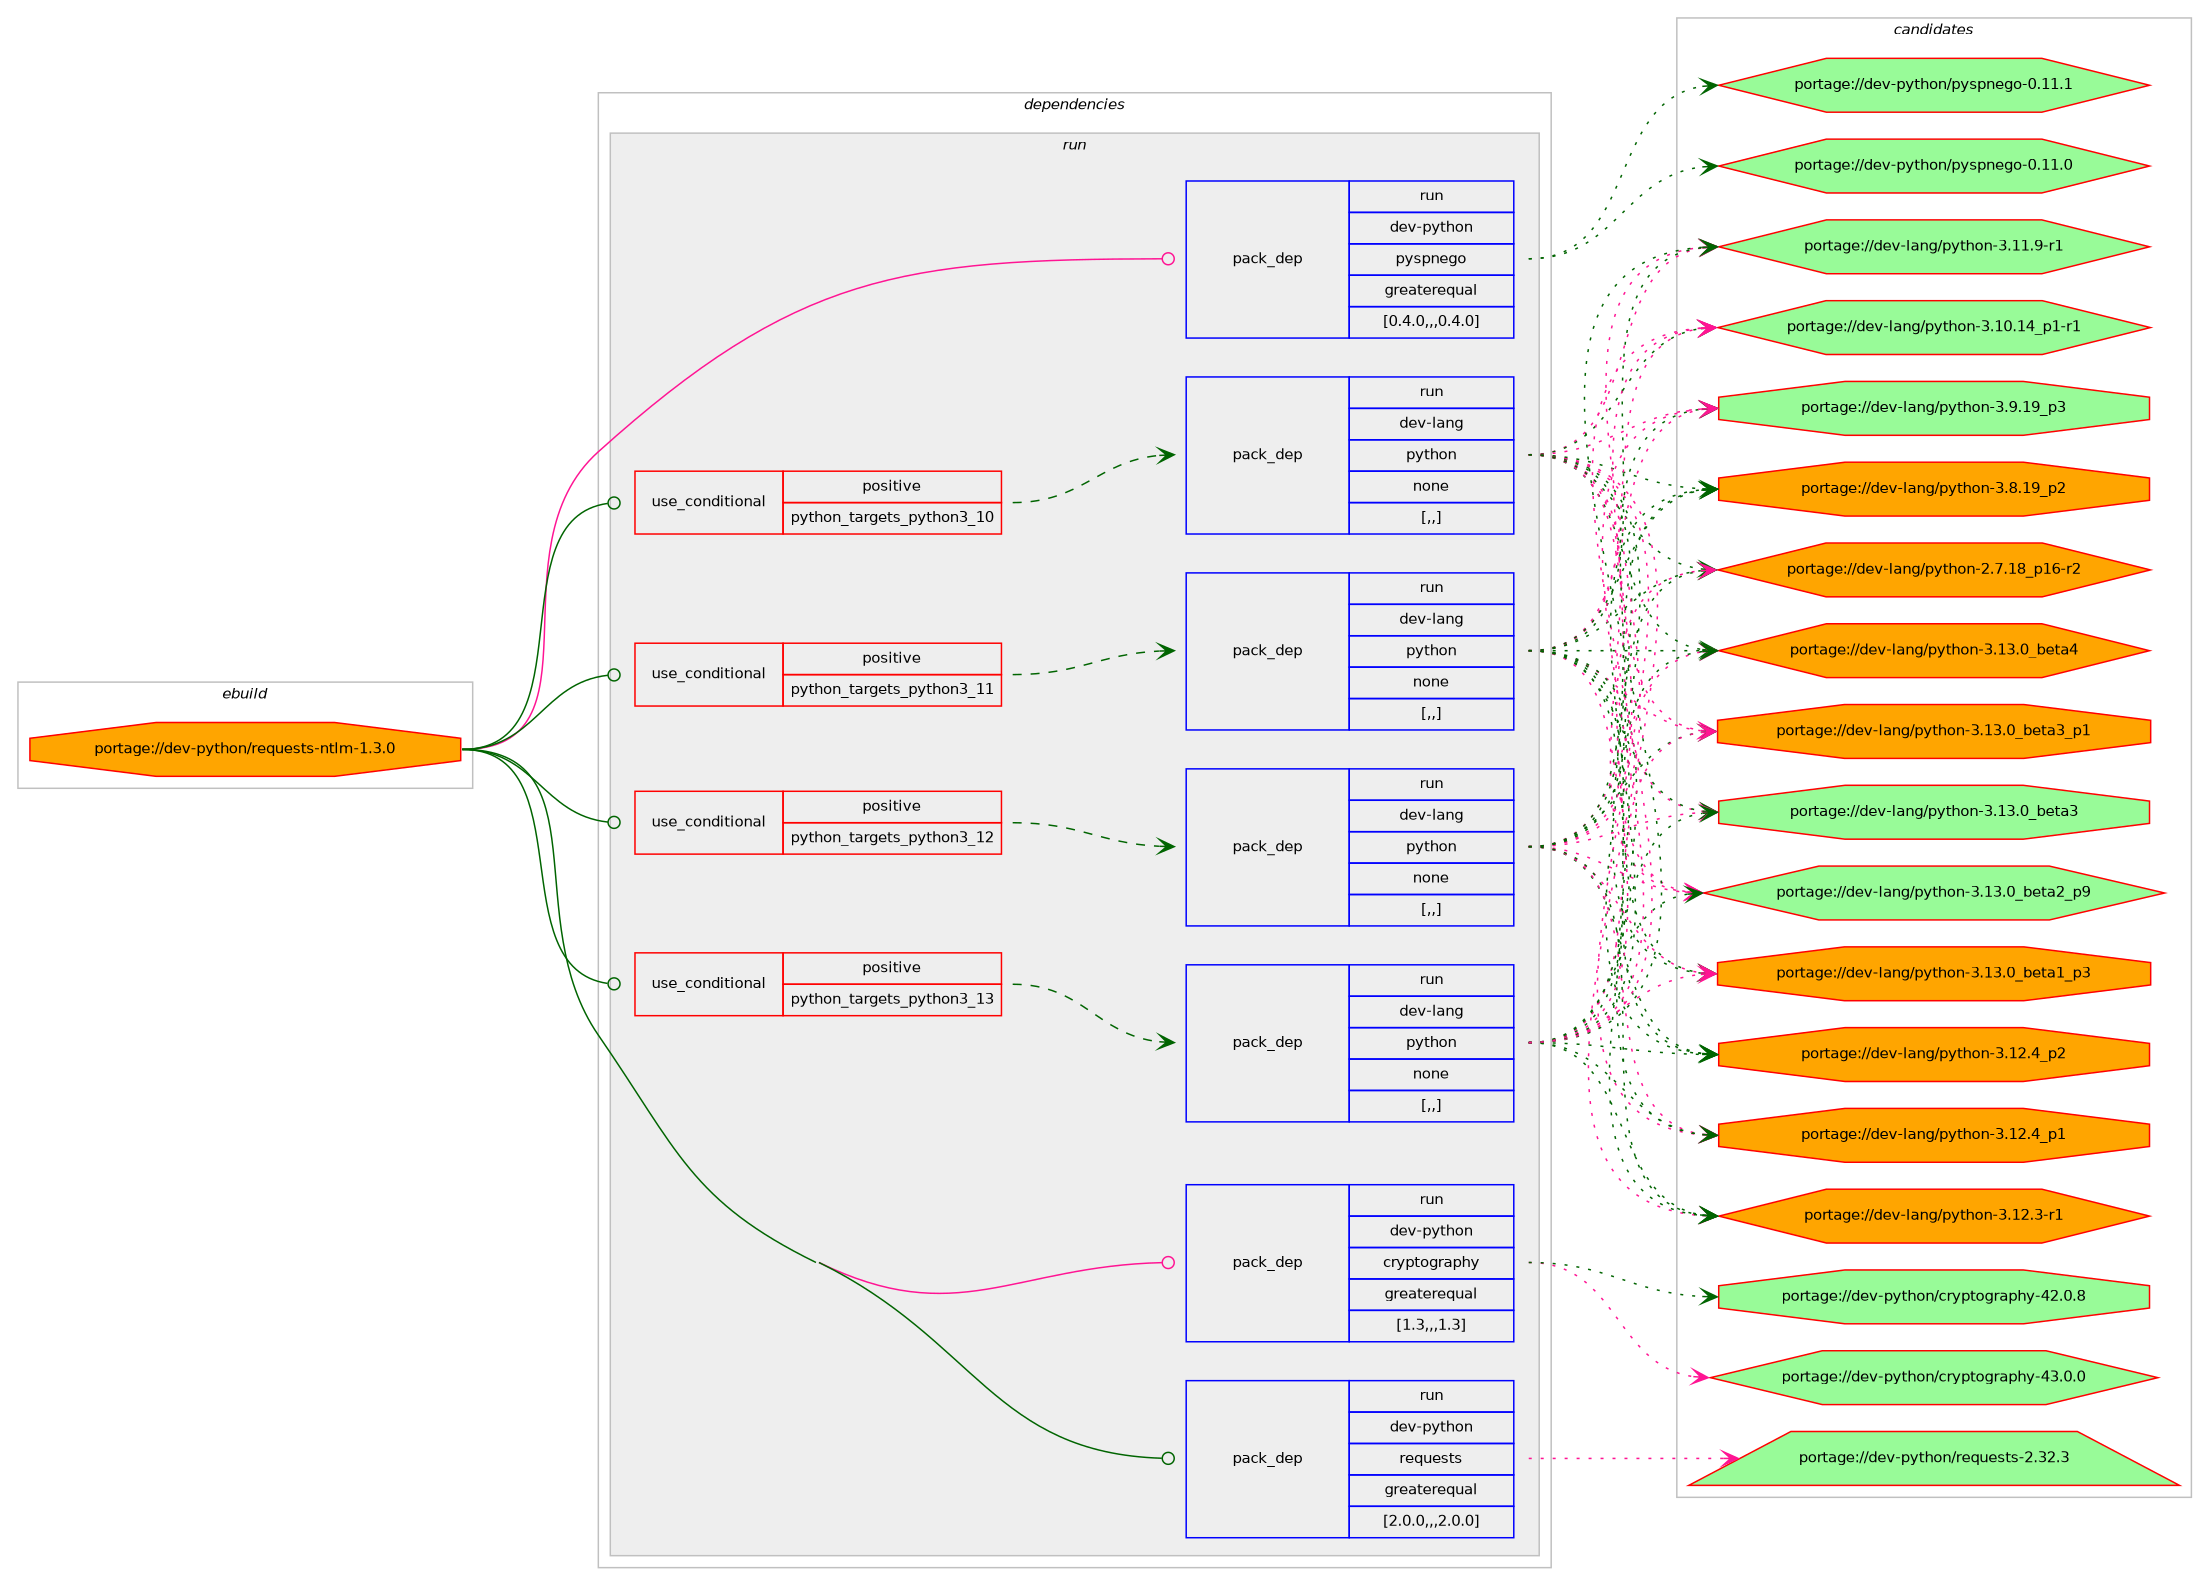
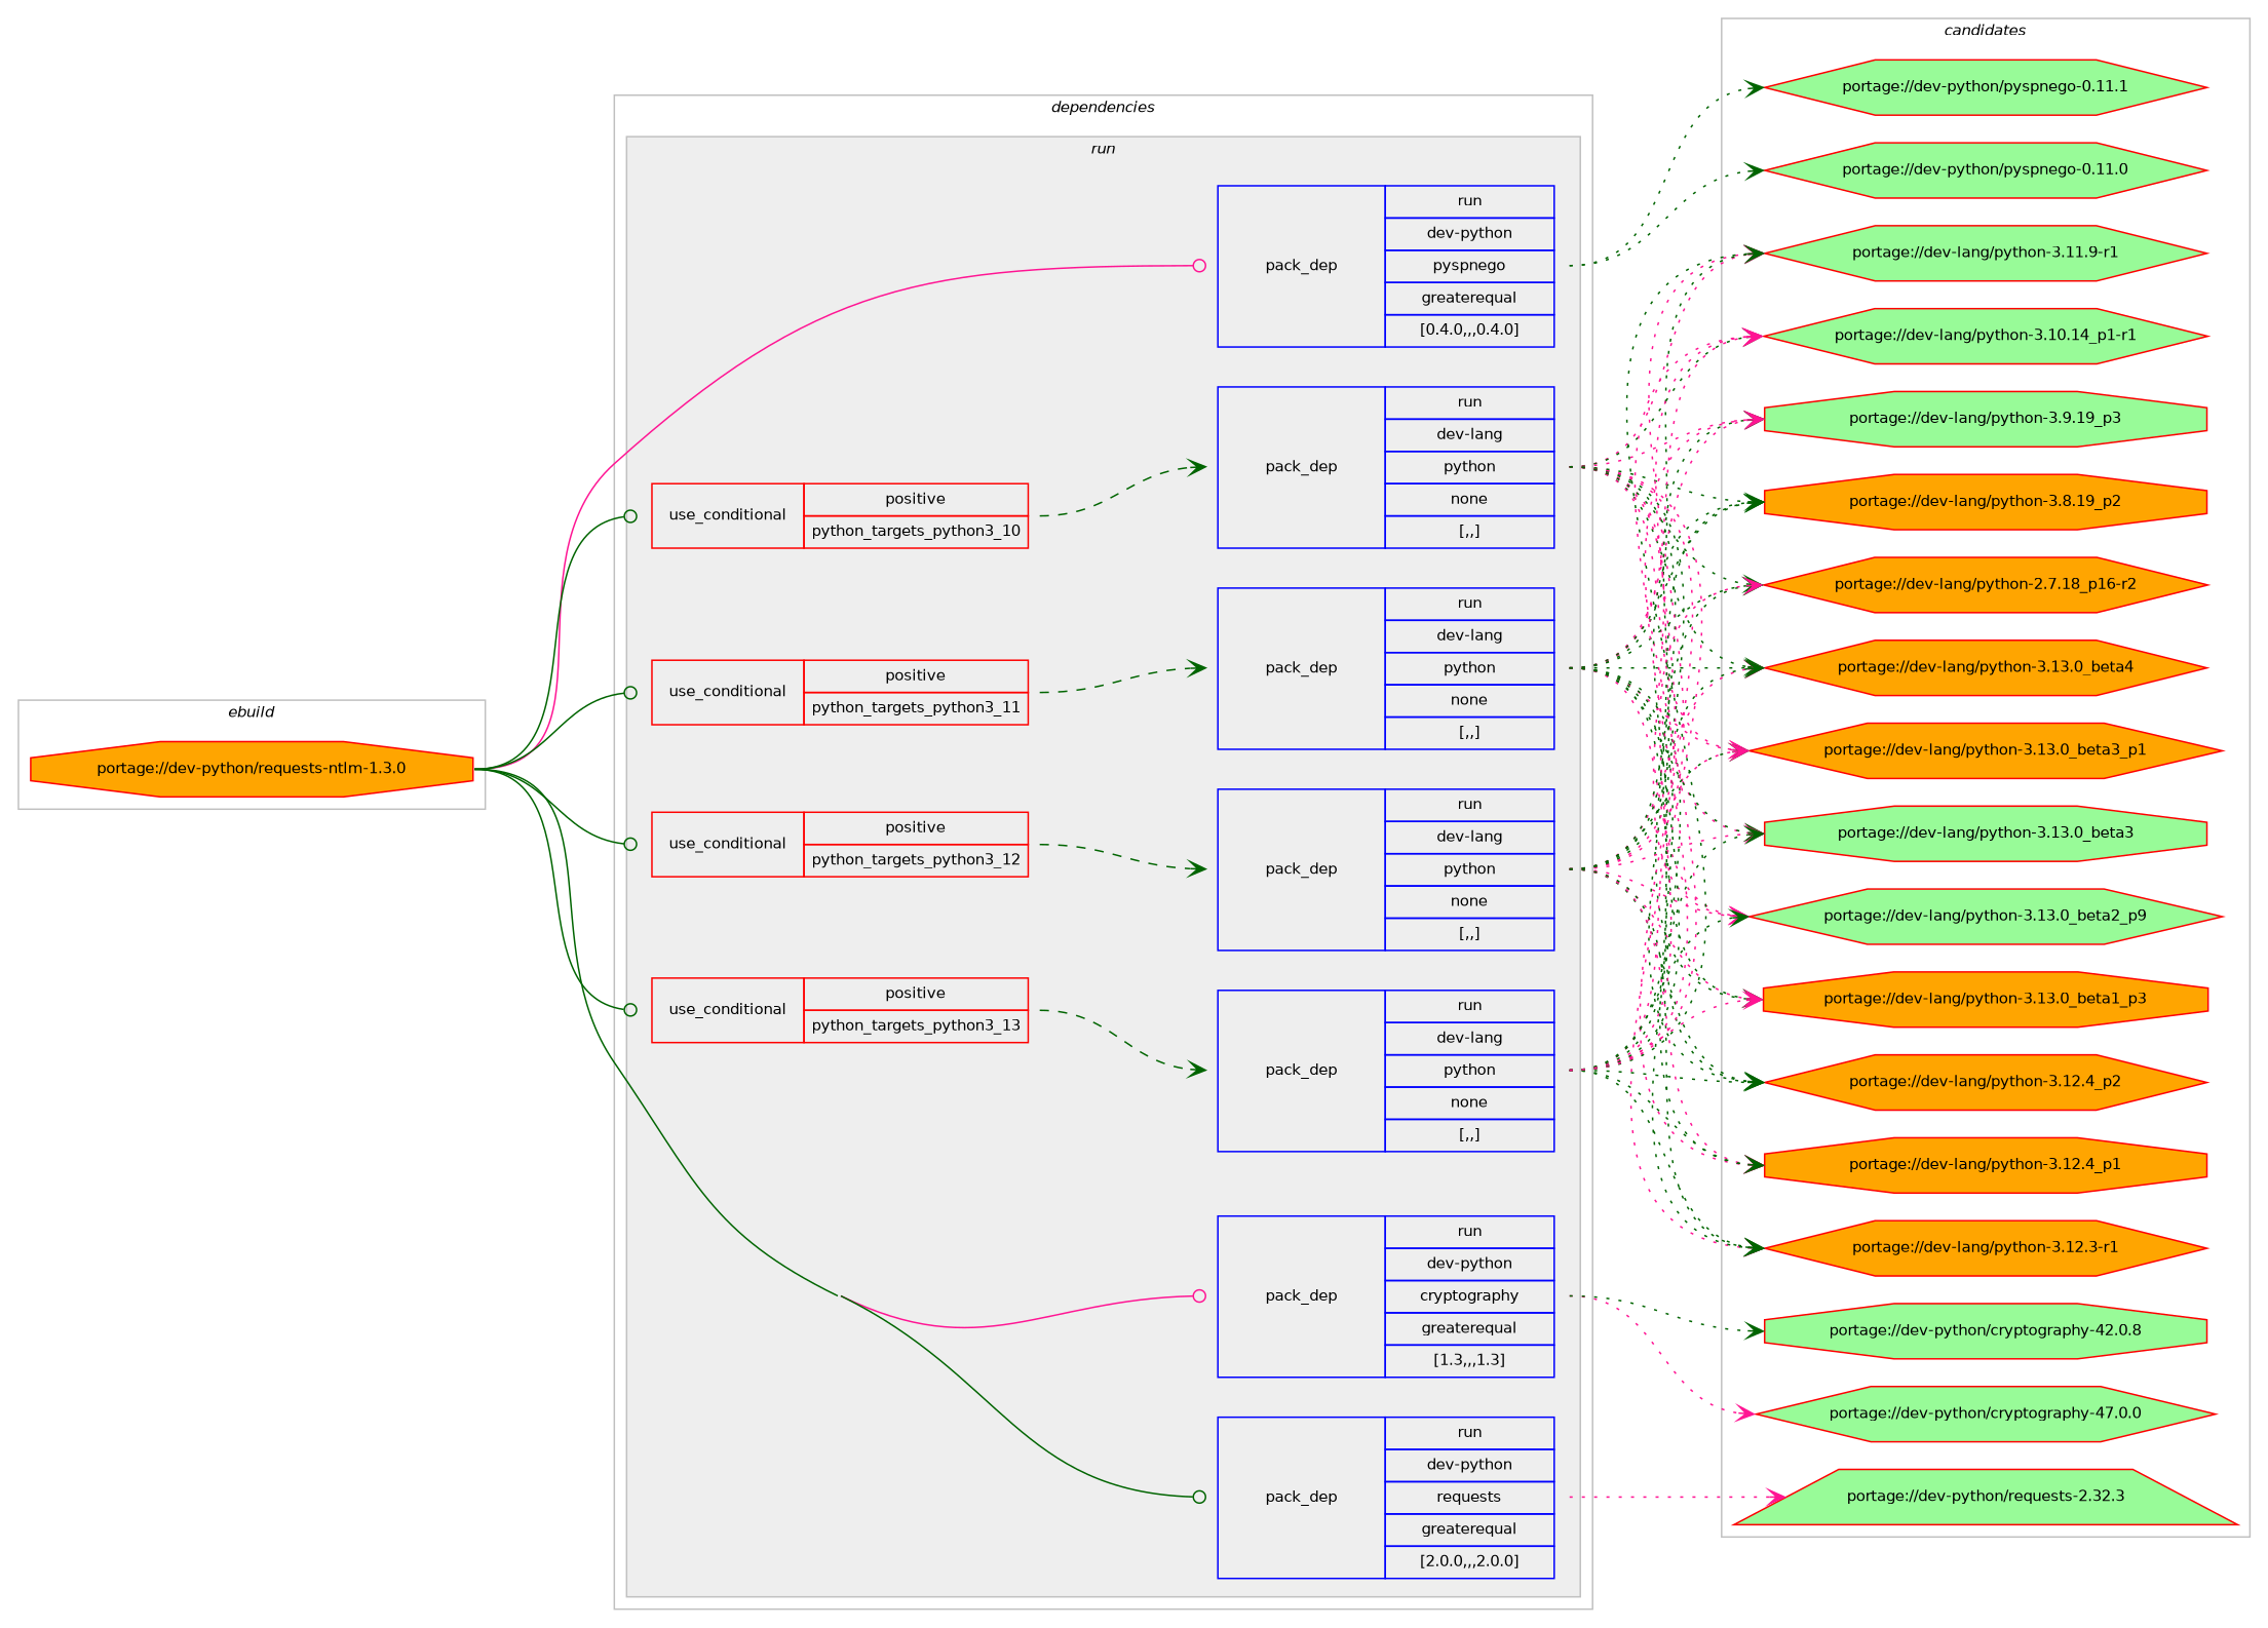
  digraph {
    compound=true
    concentrate=true
    fontname="DejaVu Sans"
    fontsize=10
    newrank=true
    rankdir=LR
    ranksep=1.5
    node [color=red fontname="DejaVu Sans" fontsize=10 shape=none style=filled]
    edge [arrowhead=vee color=darkgreen fontname="DejaVu Sans" headport=w style=dotted tailport=e weight=100]
    n1 [fillcolor=orange label="portage://dev-python/requests-ntlm-1.3.0" shape=octagon width=4]
    n2 [color=blue label=<<TABLE BORDER="0" CELLBORDER="1" CELLSPACING="0" CELLPADDING="4" WIDTH="220"><TR><TD ROWSPAN="6" CELLPADDING="30">pack_dep</TD></TR><TR><TD WIDTH="110">run</TD></TR><TR><TD>dev-python</TD></TR><TR><TD>pyspnego</TD></TR><TR><TD>greaterequal</TD></TR><TR><TD>[0.4.0,,,0.4.0]</TD></TR></TABLE>> style=""]
    n3 [color=blue label=<<TABLE BORDER="0" CELLBORDER="1" CELLSPACING="0" CELLPADDING="4" WIDTH="220"><TR><TD ROWSPAN="6" CELLPADDING="30">pack_dep</TD></TR><TR><TD WIDTH="110">run</TD></TR><TR><TD>dev-lang</TD></TR><TR><TD>python</TD></TR><TR><TD>none</TD></TR><TR><TD>[,,]</TD></TR></TABLE>> style=""]
    n4 [label=<<TABLE BORDER="0" CELLBORDER="1" CELLSPACING="0" CELLPADDING="4"><TR><TD ROWSPAN="3" CELLPADDING="10">use_conditional</TD></TR><TR><TD>positive</TD></TR><TR><TD>python_targets_python3_10</TD></TR></TABLE>> style=""]
    n5 [color=blue label=<<TABLE BORDER="0" CELLBORDER="1" CELLSPACING="0" CELLPADDING="4" WIDTH="220"><TR><TD ROWSPAN="6" CELLPADDING="30">pack_dep</TD></TR><TR><TD WIDTH="110">run</TD></TR><TR><TD>dev-lang</TD></TR><TR><TD>python</TD></TR><TR><TD>none</TD></TR><TR><TD>[,,]</TD></TR></TABLE>> style=""]
    n6 [label=<<TABLE BORDER="0" CELLBORDER="1" CELLSPACING="0" CELLPADDING="4"><TR><TD ROWSPAN="3" CELLPADDING="10">use_conditional</TD></TR><TR><TD>positive</TD></TR><TR><TD>python_targets_python3_11</TD></TR></TABLE>> style=""]
    n7 [color=blue label=<<TABLE BORDER="0" CELLBORDER="1" CELLSPACING="0" CELLPADDING="4" WIDTH="220"><TR><TD ROWSPAN="6" CELLPADDING="30">pack_dep</TD></TR><TR><TD WIDTH="110">run</TD></TR><TR><TD>dev-lang</TD></TR><TR><TD>python</TD></TR><TR><TD>none</TD></TR><TR><TD>[,,]</TD></TR></TABLE>> style=""]
    n8 [label=<<TABLE BORDER="0" CELLBORDER="1" CELLSPACING="0" CELLPADDING="4"><TR><TD ROWSPAN="3" CELLPADDING="10">use_conditional</TD></TR><TR><TD>positive</TD></TR><TR><TD>python_targets_python3_12</TD></TR></TABLE>> style=""]
    n9 [color=blue label=<<TABLE BORDER="0" CELLBORDER="1" CELLSPACING="0" CELLPADDING="4" WIDTH="220"><TR><TD ROWSPAN="6" CELLPADDING="30">pack_dep</TD></TR><TR><TD WIDTH="110">run</TD></TR><TR><TD>dev-lang</TD></TR><TR><TD>python</TD></TR><TR><TD>none</TD></TR><TR><TD>[,,]</TD></TR></TABLE>> style=""]
    n10 [label=<<TABLE BORDER="0" CELLBORDER="1" CELLSPACING="0" CELLPADDING="4"><TR><TD ROWSPAN="3" CELLPADDING="10">use_conditional</TD></TR><TR><TD>positive</TD></TR><TR><TD>python_targets_python3_13</TD></TR></TABLE>> style=""]
    n11 [color=blue label=<<TABLE BORDER="0" CELLBORDER="1" CELLSPACING="0" CELLPADDING="4" WIDTH="220"><TR><TD ROWSPAN="6" CELLPADDING="30">pack_dep</TD></TR><TR><TD WIDTH="110">run</TD></TR><TR><TD>dev-python</TD></TR><TR><TD>cryptography</TD></TR><TR><TD>greaterequal</TD></TR><TR><TD>[1.3,,,1.3]</TD></TR></TABLE>> style=""]
    n12 [color=blue label=<<TABLE BORDER="0" CELLBORDER="1" CELLSPACING="0" CELLPADDING="4" WIDTH="220"><TR><TD ROWSPAN="6" CELLPADDING="30">pack_dep</TD></TR><TR><TD WIDTH="110">run</TD></TR><TR><TD>dev-python</TD></TR><TR><TD>requests</TD></TR><TR><TD>greaterequal</TD></TR><TR><TD>[2.0.0,,,2.0.0]</TD></TR></TABLE>> style=""]
    n13 [fillcolor=orange label="portage://dev-lang/python-3.13.0_beta4" shape=hexagon width=4]
-   n14 [fillcolor=orange label="portage://dev-lang/python-3.13.0_beta3_p1" shape=octagon width=4]
+   n14 [fillcolor=orange label="portage://dev-lang/python-3.13.0_beta3_p1" shape=hexagon width=4]
    n15 [fillcolor=palegreen label="portage://dev-lang/python-3.13.0_beta3" shape=octagon width=4]
    n16 [fillcolor=palegreen label="portage://dev-lang/python-3.13.0_beta2_p9" shape=hexagon width=4]
    n17 [fillcolor=orange label="portage://dev-lang/python-3.13.0_beta1_p3" shape=octagon width=4]
-   n18 [fillcolor=orange label="portage://dev-lang/python-3.12.4_p2" shape=octagon width=4]
+   n18 [fillcolor=orange label="portage://dev-lang/python-3.12.4_p2" shape=hexagon width=4]
    n19 [fillcolor=orange label="portage://dev-lang/python-3.12.4_p1" shape=octagon width=4]
    n20 [fillcolor=orange label="portage://dev-lang/python-3.12.3-r1" shape=hexagon width=4]
    n21 [fillcolor=palegreen label="portage://dev-lang/python-3.11.9-r1" shape=hexagon width=4]
    n22 [fillcolor=palegreen label="portage://dev-lang/python-3.10.14_p1-r1" shape=hexagon width=4]
    n23 [fillcolor=palegreen label="portage://dev-lang/python-3.9.19_p3" shape=octagon width=4]
    n24 [fillcolor=orange label="portage://dev-lang/python-3.8.19_p2" shape=octagon width=4]
    n25 [fillcolor=orange label="portage://dev-lang/python-2.7.18_p16-r2" shape=hexagon width=4]
-   n26 [fillcolor=palegreen label="portage://dev-python/cryptography-43.0.0" shape=hexagon width=4]
+   n26 [fillcolor=palegreen label="portage://dev-python/cryptography-47.0.0" shape=hexagon width=4]
    n27 [fillcolor=palegreen label="portage://dev-python/cryptography-42.0.8" shape=octagon width=4]
    n28 [fillcolor=palegreen label="portage://dev-python/pyspnego-0.11.1" shape=hexagon width=4]
    n29 [fillcolor=palegreen label="portage://dev-python/pyspnego-0.11.0" shape=hexagon width=4]
    n30 [fillcolor=palegreen label="portage://dev-python/requests-2.32.3" shape=trapezium width=4]
    subgraph cluster_1 {
      color=gray
      label=<<i>dependencies</i>>
      subgraph cluster_2 {
        color=gray
        fillcolor="#eeeeee"
        label=<<i>compile</i>>
        style=filled
      }
      subgraph cluster_3 {
        color=gray
        fillcolor="#eeeeee"
        label=<<i>compile and run</i>>
        style=filled
      }
      subgraph cluster_4 {
        color=gray
        fillcolor="#eeeeee"
        label=<<i>run</i>>
        style=filled
        subgraph sub_5 {
          color=gray
          fillcolor="#eeeeee"
          label=<<i>run</i>>
          style=filled
          n2
        }
        subgraph sub_6 {
          color=gray
          fillcolor="#eeeeee"
          label=<<i>run</i>>
          style=filled
          n4
          subgraph sub_7 {
            color=gray
            fillcolor="#eeeeee"
            label=<<i>run</i>>
            style=filled
            n3
          }
        }
        subgraph sub_8 {
          color=gray
          fillcolor="#eeeeee"
          label=<<i>run</i>>
          style=filled
          n6
          subgraph sub_9 {
            color=gray
            fillcolor="#eeeeee"
            label=<<i>run</i>>
            style=filled
            n5
          }
        }
        subgraph sub_10 {
          color=gray
          fillcolor="#eeeeee"
          label=<<i>run</i>>
          style=filled
          n8
          subgraph sub_11 {
            color=gray
            fillcolor="#eeeeee"
            label=<<i>run</i>>
            style=filled
            n7
          }
        }
        subgraph sub_12 {
          color=gray
          fillcolor="#eeeeee"
          label=<<i>run</i>>
          style=filled
          n10
          subgraph sub_13 {
            color=gray
            fillcolor="#eeeeee"
            label=<<i>run</i>>
            style=filled
            n9
          }
        }
        subgraph sub_14 {
          color=gray
          fillcolor="#eeeeee"
          label=<<i>run</i>>
          style=filled
          n11
        }
        subgraph sub_15 {
          color=gray
          fillcolor="#eeeeee"
          label=<<i>run</i>>
          style=filled
          n12
        }
      }
    }
    subgraph cluster_16 {
      color=gray
      label=<<i>ebuild</i>>
      n1
    }
    subgraph cluster_17 {
      color=gray
      label=<<i>candidates</i>>
      rank=same
      subgraph sub_18 {
        color=black
        label=<<i>candidates</i>>
        nodesep=1
        rank=same
        n13
        n14
        n15
        n16
        n17
        n18
        n19
        n20
        n21
        n22
        n23
        n24
        n25
      }
      subgraph sub_19 {
        color=black
        label=<<i>candidates</i>>
        nodesep=1
        rank=same
        n13
        n14
        n15
        n16
        n17
        n18
        n19
        n20
        n21
        n22
        n23
        n24
        n25
      }
      subgraph sub_20 {
        color=black
        label=<<i>candidates</i>>
        nodesep=1
        rank=same
        n13
        n14
        n15
        n16
        n17
        n18
        n19
        n20
        n21
        n22
        n23
        n24
        n25
      }
      subgraph sub_21 {
        color=black
        label=<<i>candidates</i>>
        nodesep=1
        rank=same
        n13
        n14
        n15
        n16
        n17
        n18
        n19
        n20
        n21
        n22
        n23
        n24
        n25
      }
      subgraph sub_22 {
        color=black
        label=<<i>candidates</i>>
        nodesep=1
        rank=same
        n26
        n27
      }
      subgraph sub_23 {
        color=black
        label=<<i>candidates</i>>
        nodesep=1
        rank=same
        n28
        n29
      }
      subgraph sub_24 {
        color=black
        label=<<i>candidates</i>>
        nodesep=1
        rank=same
        n30
      }
    }
    n1 -> n2 [arrowhead=odot color=deeppink style=solid weight=20]
    n1 -> n4 [arrowhead=odot style=solid weight=20]
    n1 -> n6 [arrowhead=odot style=solid weight=20]
    n1 -> n8 [arrowhead=odot style=solid weight=20]
    n1 -> n10 [arrowhead=odot style=solid weight=20]
    n1 -> n11 [arrowhead=odot color=deeppink style=solid weight=20]
    n1 -> n12 [arrowhead=odot style=solid weight=20]
    n2 -> n28
    n2 -> n29
    n3 -> n13
    n3 -> n14 [color=deeppink]
    n3 -> n15 [color=deeppink]
    n3 -> n16 [color=deeppink]
    n3 -> n17
    n3 -> n18
    n3 -> n19 [color=deeppink]
    n3 -> n20 [color=deeppink]
    n3 -> n21 [color=deeppink]
    n3 -> n22
    n3 -> n23 [color=deeppink]
    n3 -> n24
    n3 -> n25
    n4 -> n3 [style=dashed weight=20]
    n5 -> n13
    n5 -> n14 [color=deeppink]
    n5 -> n15
    n5 -> n16 [color=deeppink]
    n5 -> n17
    n5 -> n18
    n5 -> n19
    n5 -> n20
    n5 -> n21
    n5 -> n22 [color=deeppink]
    n5 -> n23 [color=deeppink]
    n5 -> n24
    n5 -> n25
    n6 -> n5 [style=dashed weight=20]
    n7 -> n13 [color=deeppink]
    n7 -> n14
    n7 -> n15 [color=deeppink]
    n7 -> n16 [color=deeppink]
    n7 -> n17 [color=deeppink]
    n7 -> n18
    n7 -> n19 [color=deeppink]
    n7 -> n20
    n7 -> n21 [color=deeppink]
    n7 -> n22 [color=deeppink]
    n7 -> n23
    n7 -> n24
    n7 -> n25
    n8 -> n7 [style=dashed weight=20]
    n9 -> n13
    n9 -> n14 [color=deeppink]
    n9 -> n15
    n9 -> n16
    n9 -> n17 [color=deeppink]
    n9 -> n18
    n9 -> n19
    n9 -> n20
    n9 -> n21
    n9 -> n22 [color=deeppink]
    n9 -> n23 [color=deeppink]
    n9 -> n24
    n9 -> n25 [color=deeppink]
    n10 -> n9 [style=dashed weight=20]
    n11 -> n26 [color=deeppink]
    n11 -> n27
    n12 -> n30 [color=deeppink]
  }
